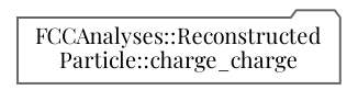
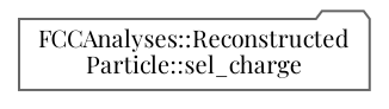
  digraph {
    rankdir=LR
    fontname="Playfair Display"
-   n1 [color=gray40 fillcolor=white fontname="Playfair Display" fontsize=10 height=0.2 label="FCCAnalyses::Reconstructed\lParticle::charge_charge" shape=folder style=filled width=0.4]
+   n1 [color=gray40 fillcolor=white fontname="Playfair Display" fontsize=10 height=0.2 label="FCCAnalyses::Reconstructed\lParticle::sel_charge" shape=folder style=filled width=0.4]
  }
